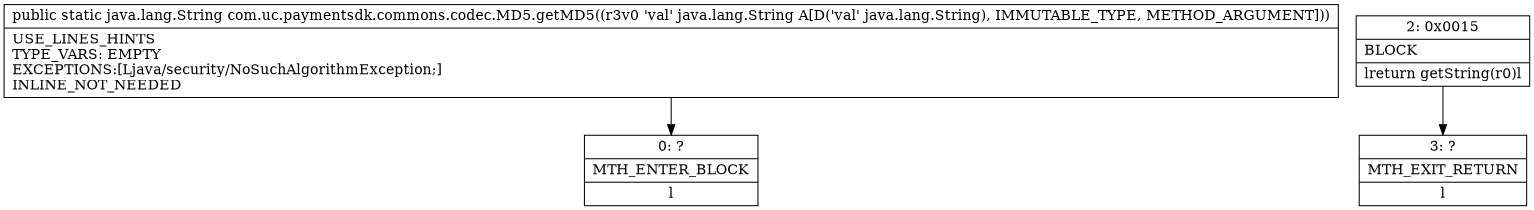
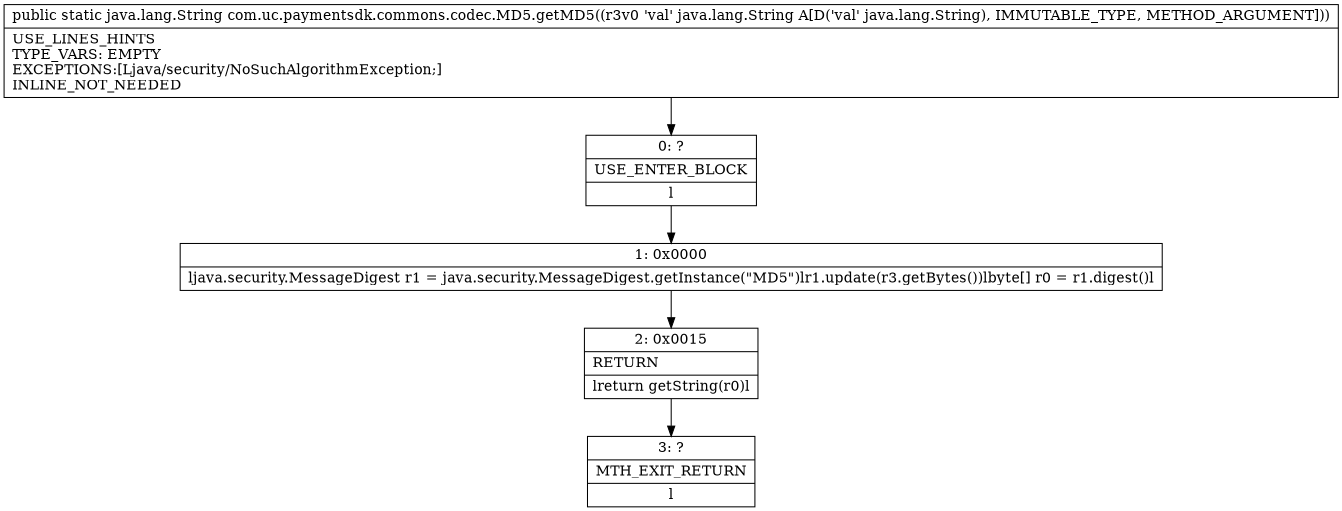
  digraph {
    node [shape=record]
-   n1 [label="{0\:\ ?|MTH_ENTER_BLOCK\l|l}"]
-   n3 [label="{2\:\ 0x0015|BLOCK\l|lreturn getString(r0)l}"]
+   n1 [label="{0\:\ ?|USE_ENTER_BLOCK\l|l}"]
+   n2 [label="{1\:\ 0x0000|ljava.security.MessageDigest r1 = java.security.MessageDigest.getInstance(\"MD5\")lr1.update(r3.getBytes())lbyte[] r0 = r1.digest()l}"]
+   n3 [label="{2\:\ 0x0015|RETURN\l|lreturn getString(r0)l}"]
    n4 [label="{3\:\ ?|MTH_EXIT_RETURN\l|l}"]
    n5 [label="{public static java.lang.String com.uc.paymentsdk.commons.codec.MD5.getMD5((r3v0 'val' java.lang.String A[D('val' java.lang.String), IMMUTABLE_TYPE, METHOD_ARGUMENT]))  | USE_LINES_HINTS\lTYPE_VARS: EMPTY\lEXCEPTIONS:[Ljava\/security\/NoSuchAlgorithmException;]\lINLINE_NOT_NEEDED\l}"]
+   n1 -> n2
+   n2 -> n3
    n3 -> n4
    n5 -> n1
  }
